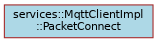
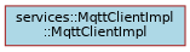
  digraph {
    rankdir=TB
-   n1 [color=brown fillcolor=lightblue fontname=Helvetica fontsize=10 height=0.2 label="services::MqttClientImpl\l::PacketConnect" shape=record style=filled width=0.4]
+   n1 [color=brown fillcolor=lightblue fontname=Helvetica fontsize=10 height=0.2 label="services::MqttClientImpl\l::MqttClientImpl" shape=record style=filled width=0.4]
  }
